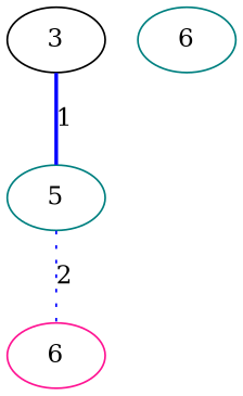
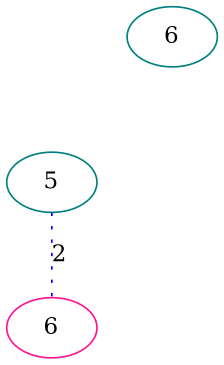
  graph {
    node [color=teal]
    edge [color=blue]
-   n1 [label=3 color=black]
    n2 [label=5]
    n3 [label=6 color=deeppink]
    n4 [label=6]
-   n1 -- n2 [label=1 style=bold]
    n2 -- n3 [label=2 style=dotted]
  }
